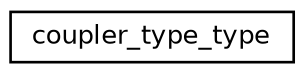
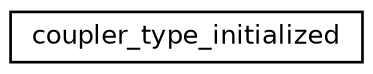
  digraph {
    rankdir=LR
-   n1 [color=black fillcolor=white fontname=Helvetica fontsize=10 height=0.2 label=coupler_type_type shape=record style=filled width=0.4]
+   n1 [color=black fillcolor=white fontname=Helvetica fontsize=10 height=0.2 label=coupler_type_initialized shape=record style=filled width=0.4]
  }
